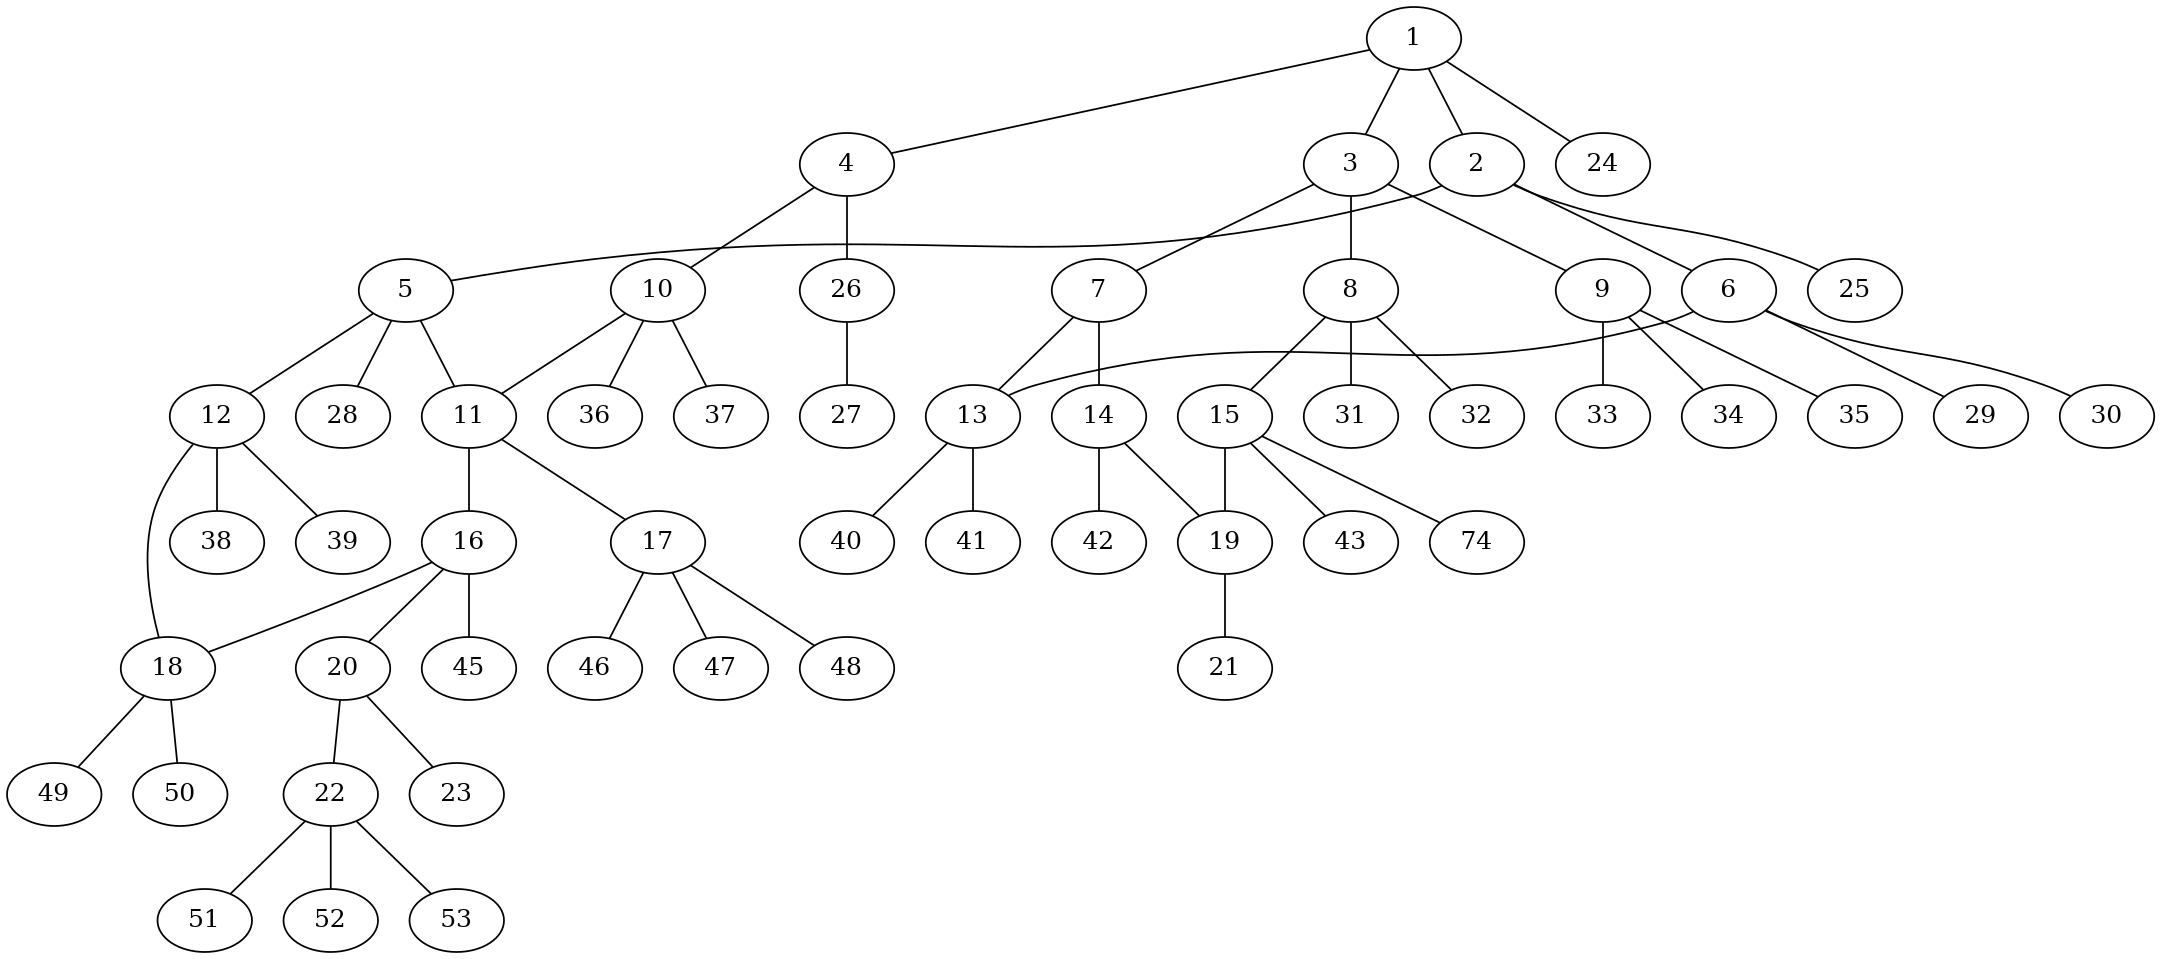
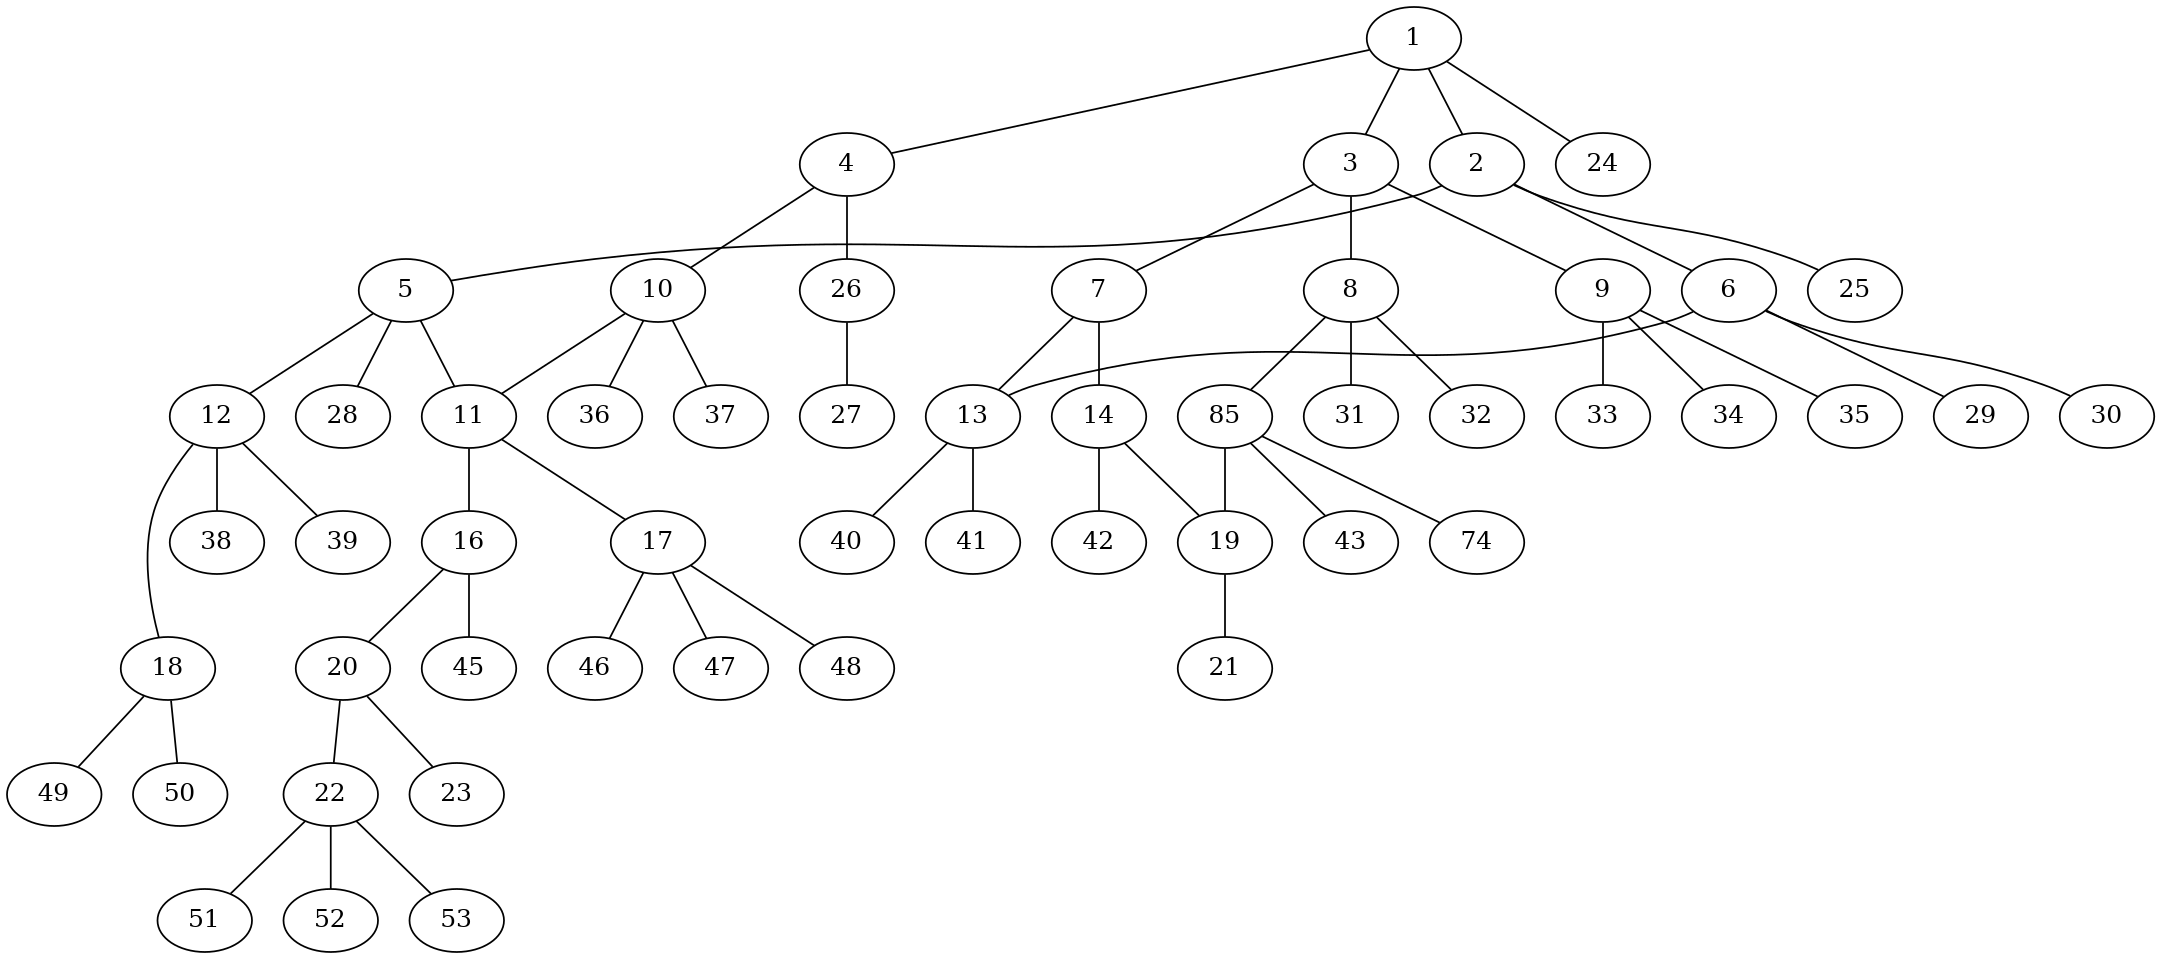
  graph {
    node [chem=H]
    edge [valence=1]
    1 [chem=C]
    2 [chem=C]
    3 [chem=C]
    4 [chem=C]
    24
    5 [chem=C]
    6 [chem=C]
    25
    7 [chem=C]
    8 [chem=C]
    9 [chem=C]
    10 [chem=C]
    26
    11 [chem=C]
    12 [chem=C]
    28
    13 [chem=C]
    29
    30
    14 [chem=C]
-   15 [chem=C]
+   15 [chem=C label=85]
    31
    32
    33
    34
    35
    36
    37
    27
    16 [chem=C]
    17 [chem=C]
    18 [chem=C]
    38
    39
    40
    41
    19 [chem=C]
    42
    43
    n40 [label=74]
    20 [chem=C]
    45
    46
    47
    48
    49
    50
    21 [chem=O]
    22 [chem=C]
    23 [chem=O]
    51
    52
    53
    1 -- 2
    1 -- 3
    1 -- 4
    1 -- 24
    2 -- 5
    2 -- 6
    2 -- 25
    3 -- 7
    3 -- 8
    3 -- 9
    4 -- 10
    4 -- 26
    5 -- 11
    5 -- 12
    5 -- 28
    6 -- 13
    6 -- 29
    6 -- 30
    7 -- 13
    7 -- 14 [valence=2]
    8 -- 15
    8 -- 31
    8 -- 32
    9 -- 33
    9 -- 34
    9 -- 35
    10 -- 11
    10 -- 36
    10 -- 37
    26 -- 27
    11 -- 16
    11 -- 17
    12 -- 18
    12 -- 38
    12 -- 39
    13 -- 40
    13 -- 41
    14 -- 19
    14 -- 42
    15 -- 19
    15 -- 43
    15 -- n40
-   16 -- 18
    16 -- 20
    16 -- 45
    17 -- 46
    17 -- 47
    17 -- 48
    18 -- 49
    18 -- 50
    19 -- 21 [valence=2]
    20 -- 22
    20 -- 23 [valence=2]
    22 -- 51
    22 -- 52
    22 -- 53
  }
